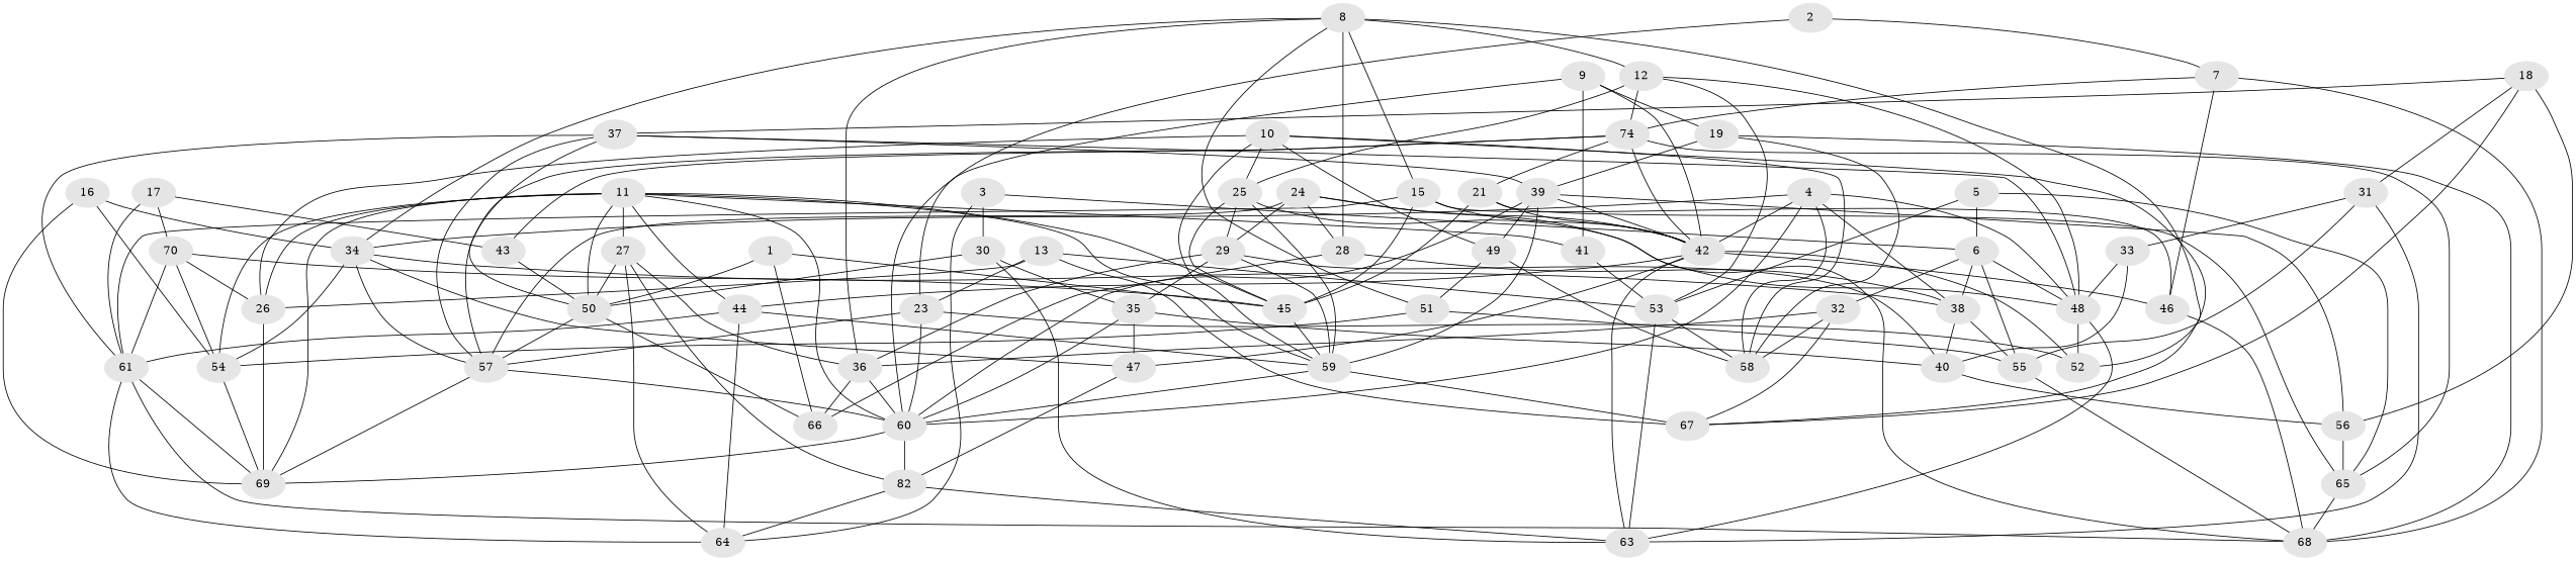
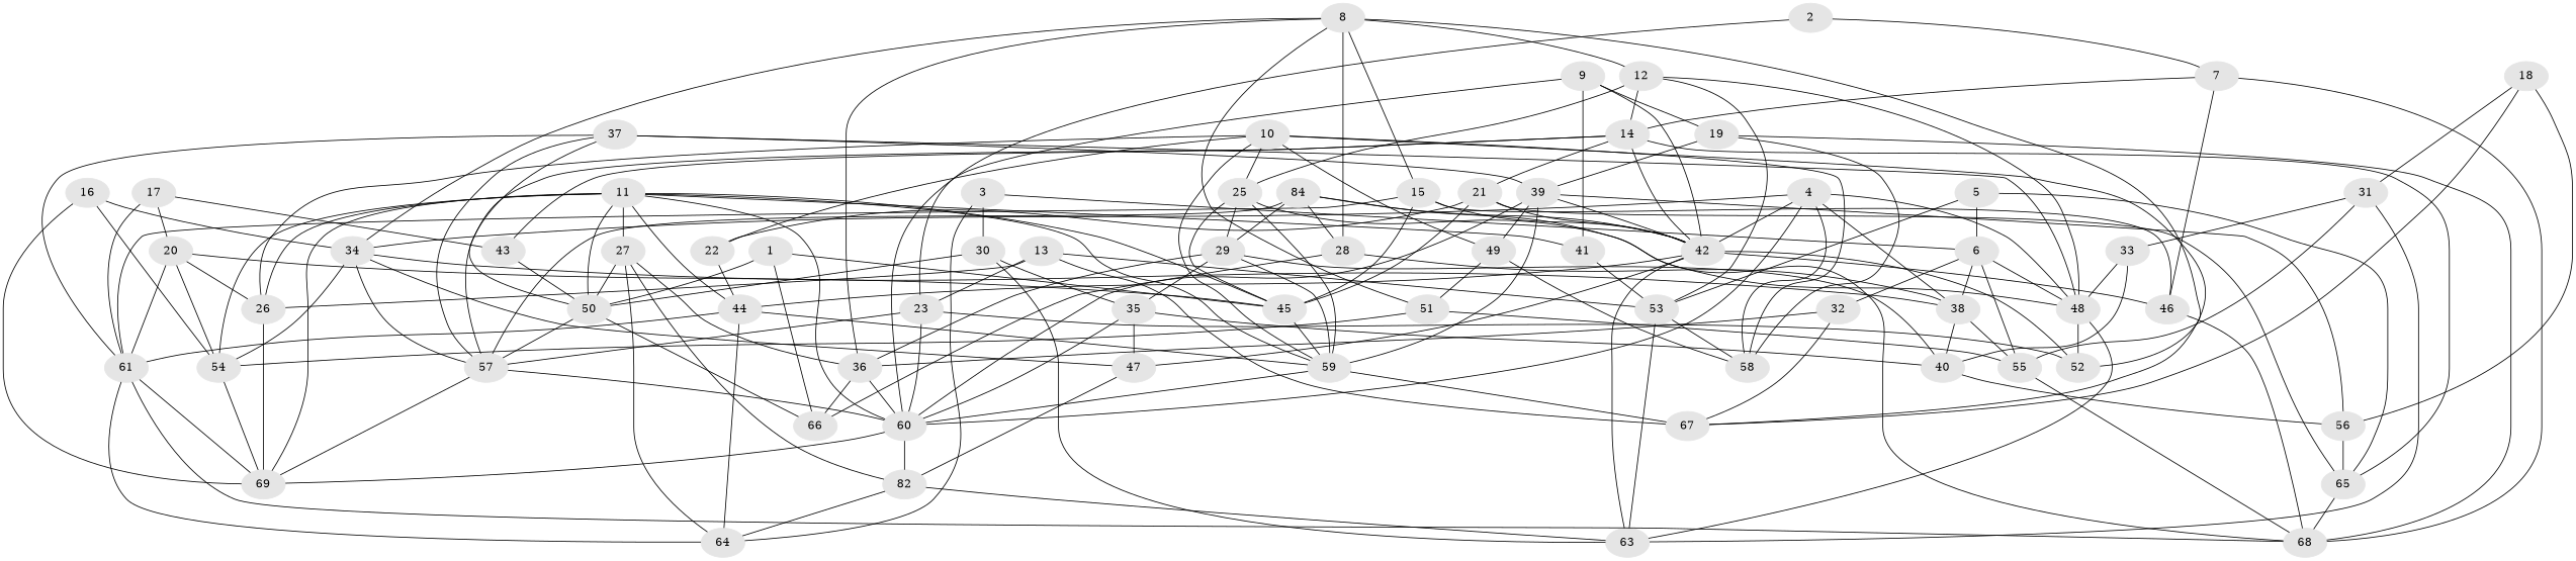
  graph {
    node [color=gray90 style=filled]
    edge [weight=1.0]
    1
    45
    50
    66
    59
    57
    2
    7
    23
-   14 [label=74]
+   14
    46
    68
    60
    52
    3
    6
    30
    64
    38
    48
    32
    55
    35
    63
    4
    34
    42
    58
    54
    47
    40
    44
    69
    n34 [label=82]
    5
    53
    65
    36
    67
    21
    43
    8
    12
    15
    28
    51
    25
    61
    9
    19
    41
    39
    10
+   22
    26
    49
    29
    11
    27
    13
    16
    17
-   20 [label=70]
+   20
    18
    31
    37
    56
    33
-   24
+   24 [label=84]
    1 -- 45
    1 -- 50
    1 -- 66
    45 -- 59
    50 -- 66
    50 -- 57
    59 -- 60
    59 -- 67 [weight=3.0]
    57 -- 60
    57 -- 69
    2 -- 7
    2 -- 23
    7 -- 14
    7 -- 46
    7 -- 68 [weight=2.0]
    23 -- 57
    23 -- 60
    23 -- 52
    14 -- 57
    14 -- 42 [weight=2.0]
    14 -- 65
    14 -- 21
    14 -- 43
    46 -- 68
    60 -- 69
    60 -- n34
    3 -- 6
    3 -- 30
    3 -- 64
    6 -- 38
    6 -- 48
    6 -- 32
    6 -- 55
    30 -- 50
    30 -- 35
    30 -- 63
    38 -- 55
    38 -- 40
    48 -- 52
    48 -- 63
-   32 -- 58
    32 -- 36
    32 -- 67
    55 -- 68
    35 -- 60
    35 -- 47
    35 -- 40
    4 -- 60
    4 -- 38
    4 -- 48
    4 -- 34
    4 -- 42 [weight=2.0]
    4 -- 58
    34 -- 57
    34 -- 38
    34 -- 54
    34 -- 47
    42 -- 46 [weight=2.0]
    42 -- 52
    42 -- 63
    42 -- 47
    42 -- 44
    54 -- 69
    47 -- n34
    40 -- 56
    44 -- 59
    44 -- 64
    44 -- 61
    n34 -- 64
    n34 -- 63
    5 -- 6
    5 -- 53
    5 -- 65
    53 -- 63
    53 -- 58
    65 -- 68
    36 -- 66
    36 -- 60 [weight=2.0]
    21 -- 45
    21 -- 42
    21 -- 65
+   21 -- 22
    43 -- 50
    8 -- 52
    8 -- 34
    8 -- 36 [weight=2.0]
    8 -- 12
    8 -- 15
    8 -- 28 [weight=2.0]
    8 -- 51
    12 -- 14
    12 -- 48
    12 -- 53
    12 -- 25
    15 -- 45
    15 -- 46
    15 -- 42
    15 -- 61
    28 -- 66
    28 -- 38
    51 -- 55
    51 -- 54
    25 -- 45
    25 -- 59
    25 -- 48
    25 -- 29
    61 -- 68
    61 -- 64
    61 -- 69
    9 -- 60
    9 -- 42
    9 -- 19
    9 -- 41 [weight=2.0]
    19 -- 68
    19 -- 58
    19 -- 39
    41 -- 53
    39 -- 59
    39 -- 60
    39 -- 42
    39 -- 49
    39 -- 56
    10 -- 59
    10 -- 58
    10 -- 67
    10 -- 25
+   10 -- 22
    10 -- 26
    10 -- 49
+   22 -- 44
    26 -- 69
    49 -- 58
    49 -- 51
    29 -- 59
    29 -- 35
    29 -- 40 [weight=2.0]
    29 -- 36
    11 -- 45
    11 -- 50
    11 -- 59
    11 -- 60
    11 -- 54
    11 -- 44
    11 -- 69
    11 -- 41
    11 -- 26
    11 -- 27 [weight=2.0]
    27 -- 50
    27 -- 64
    27 -- n34
    27 -- 36
    13 -- 23
    13 -- 53
    13 -- 67 [weight=2.0]
    13 -- 26
    16 -- 34 [weight=2.0]
    16 -- 54
    16 -- 69
    17 -- 43
    17 -- 61 [weight=2.0]
    17 -- 20
    20 -- 45
    20 -- 54
    20 -- 61
    20 -- 26
    18 -- 67
    18 -- 31
-   18 -- 37
    18 -- 56
    31 -- 55
    31 -- 63
    31 -- 33
    37 -- 50
    37 -- 57
    37 -- 48
    37 -- 61
    37 -- 39
    56 -- 65 [weight=2.0]
    33 -- 48
    33 -- 40
    24 -- 57
    24 -- 68
    24 -- 42
    24 -- 28
    24 -- 29
  }
